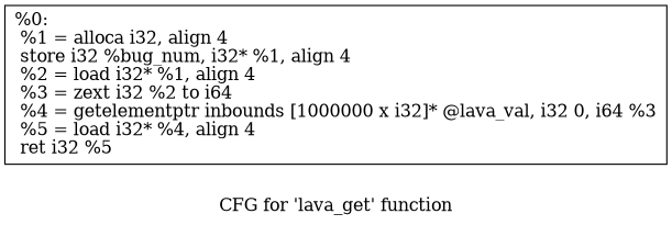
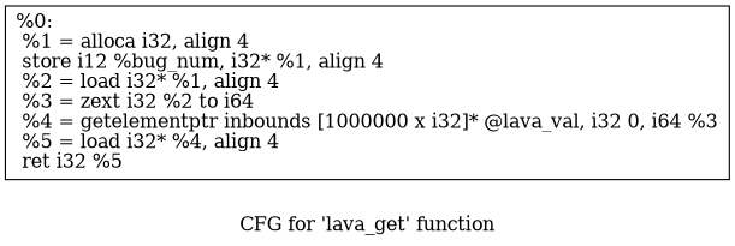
  digraph {
    label="CFG for 'lava_get' function"
-   n1 [label="{%0:\l  %1 = alloca i32, align 4\l  store i32 %bug_num, i32* %1, align 4\l  %2 = load i32* %1, align 4\l  %3 = zext i32 %2 to i64\l  %4 = getelementptr inbounds [1000000 x i32]* @lava_val, i32 0, i64 %3\l  %5 = load i32* %4, align 4\l  ret i32 %5\l}" shape=record]
+   n1 [label="{%0:\l  %1 = alloca i32, align 4\l  store i12 %bug_num, i32* %1, align 4\l  %2 = load i32* %1, align 4\l  %3 = zext i32 %2 to i64\l  %4 = getelementptr inbounds [1000000 x i32]* @lava_val, i32 0, i64 %3\l  %5 = load i32* %4, align 4\l  ret i32 %5\l}" shape=record]
  }
